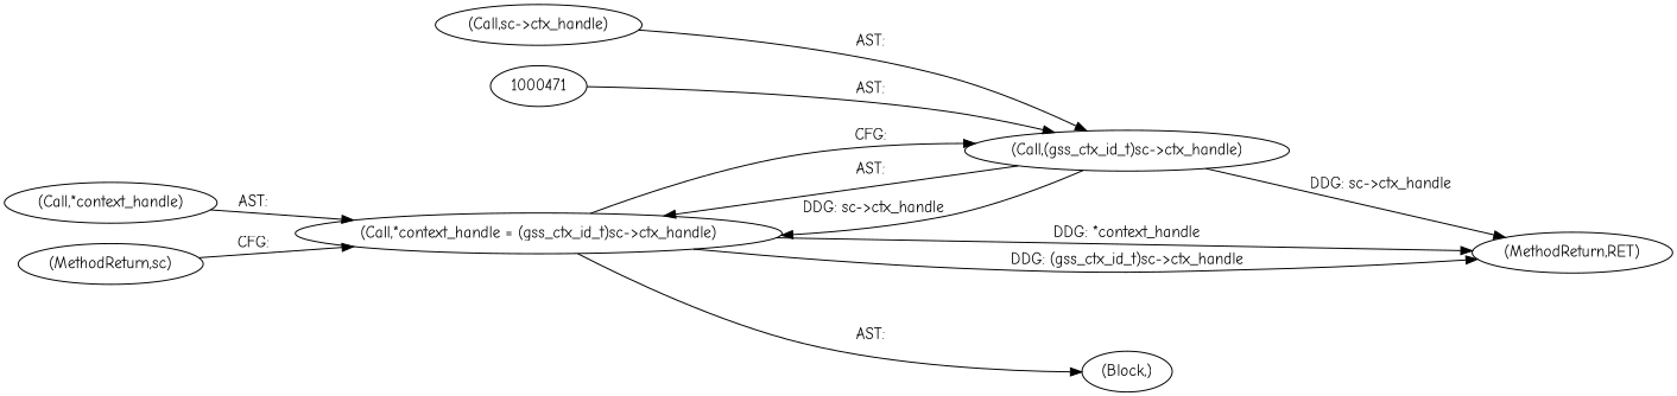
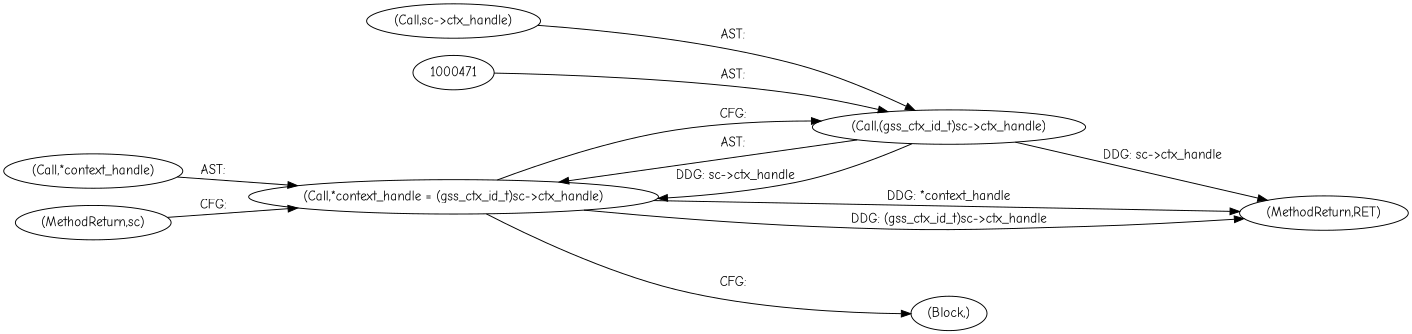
  digraph {
    fontname="Comic Neue"
    rankdir=LR
    node [fontname="Comic Neue"]
    edge [fontname="Comic Neue"]
    n1 [label="(Call,*context_handle = (gss_ctx_id_t)sc->ctx_handle)"]
    n2 [label="(Call,(gss_ctx_id_t)sc->ctx_handle)"]
    n3 [label="(MethodReturn,RET)"]
    n4 [label="(Block,)"]
    n5 [label="(Call,sc->ctx_handle)"]
    n6 [label="(Call,*context_handle)"]
    n7 [label="(MethodReturn,sc)"]
    1000471
    n1 -> n2 [label="CFG: "]
    n1 -> n3 [label="DDG: *context_handle"]
    n1 -> n3 [label="DDG: (gss_ctx_id_t)sc->ctx_handle"]
-   n1 -> n4 [label="AST: "]
+   n1 -> n4 [label="CFG: "]
    n2 -> n1 [label="AST: "]
    n2 -> n1 [label="DDG: sc->ctx_handle"]
    n2 -> n3 [label="DDG: sc->ctx_handle"]
    n5 -> n2 [label="AST: "]
    n6 -> n1 [label="AST: "]
    n7 -> n1 [label="CFG: "]
    1000471 -> n2 [label="AST: "]
  }
